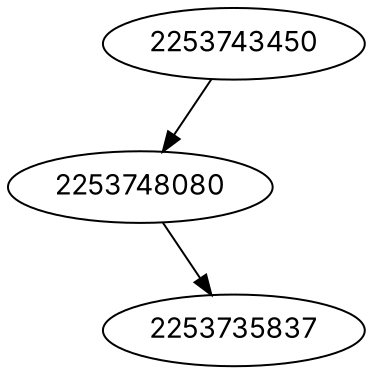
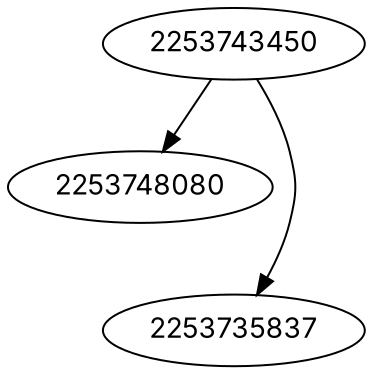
  strict digraph {
    fontname=Inter
    node [fontname=Inter]
    edge [fontname=Inter]
    n1 [label=2253743450]
    2253748080
    2253735837
    n1 -> 2253748080
-   2253748080 -> 2253735837
+   n1 -> 2253735837
  }
